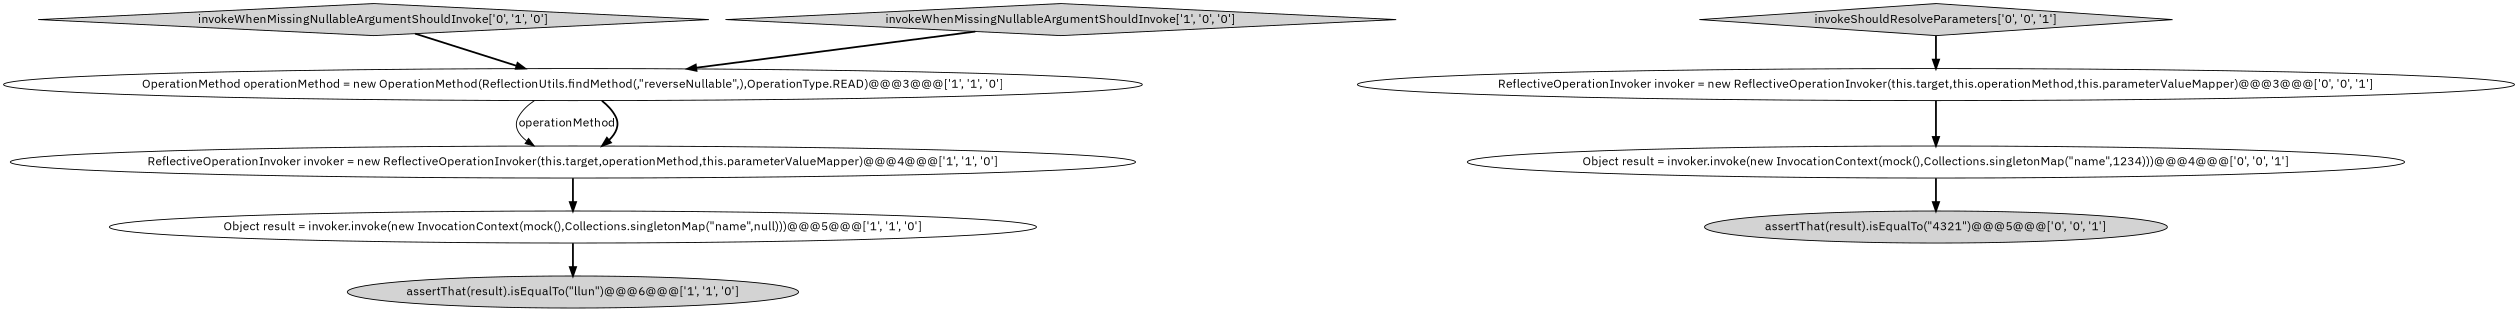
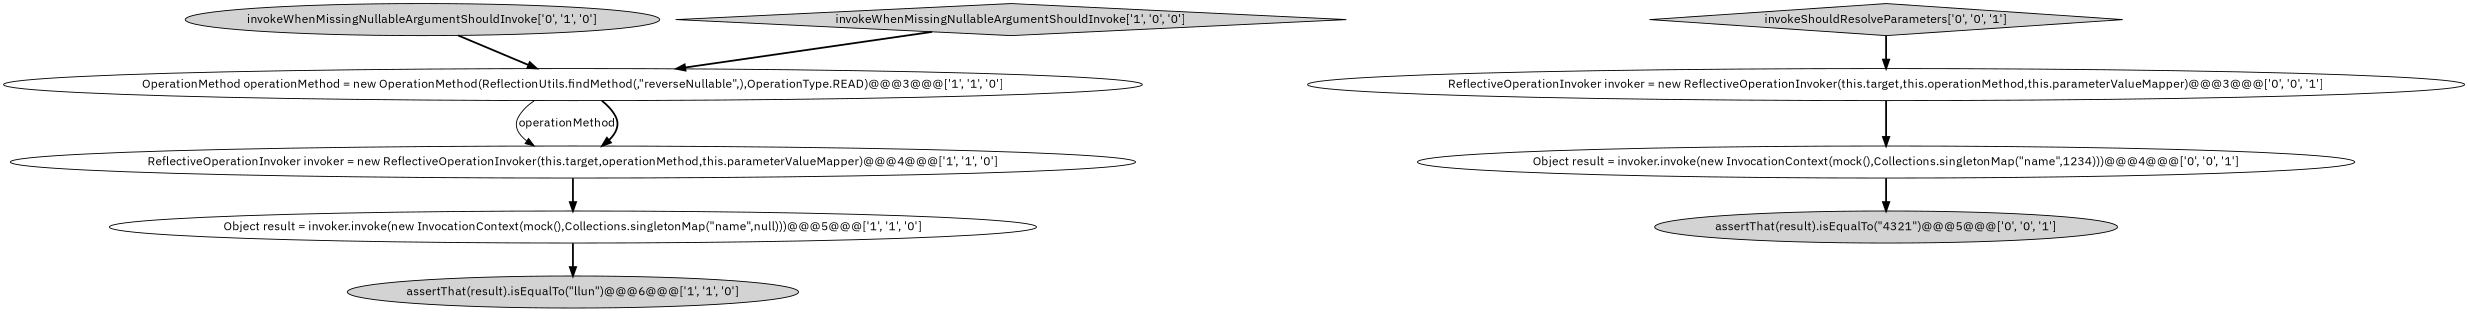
  digraph {
    fontname="IBM Plex Sans"
    node [fillcolor=white shape=ellipse style=filled fontname="IBM Plex Sans"]
    edge [style=bold fontname="IBM Plex Sans"]
    n1 [label="Object result = invoker.invoke(new InvocationContext(mock(),Collections.singletonMap(\"name\",null)))@@@5@@@['1', '1', '0']"]
    n2 [fillcolor=lightgray label="assertThat(result).isEqualTo(\"llun\")@@@6@@@['1', '1', '0']"]
    n3 [fillcolor=lightgray label="invokeShouldResolveParameters['0', '0', '1']" shape=diamond]
    n4 [label="ReflectiveOperationInvoker invoker = new ReflectiveOperationInvoker(this.target,this.operationMethod,this.parameterValueMapper)@@@3@@@['0', '0', '1']"]
-   n5 [fillcolor=lightgray label="invokeWhenMissingNullableArgumentShouldInvoke['0', '1', '0']" shape=diamond]
+   n5 [fillcolor=lightgray label="invokeWhenMissingNullableArgumentShouldInvoke['0', '1', '0']"]
    n6 [label="OperationMethod operationMethod = new OperationMethod(ReflectionUtils.findMethod(,\"reverseNullable\",),OperationType.READ)@@@3@@@['1', '1', '0']"]
    n7 [fillcolor=lightgray label="assertThat(result).isEqualTo(\"4321\")@@@5@@@['0', '0', '1']"]
    n8 [label="ReflectiveOperationInvoker invoker = new ReflectiveOperationInvoker(this.target,operationMethod,this.parameterValueMapper)@@@4@@@['1', '1', '0']"]
    n9 [label="Object result = invoker.invoke(new InvocationContext(mock(),Collections.singletonMap(\"name\",1234)))@@@4@@@['0', '0', '1']"]
    n10 [fillcolor=lightgray label="invokeWhenMissingNullableArgumentShouldInvoke['1', '0', '0']" shape=diamond]
    n1 -> n2
    n3 -> n4
    n4 -> n9
    n5 -> n6
    n6 -> n8 [label=operationMethod style=solid]
    n6 -> n8
    n8 -> n1
    n9 -> n7
    n10 -> n6
  }
